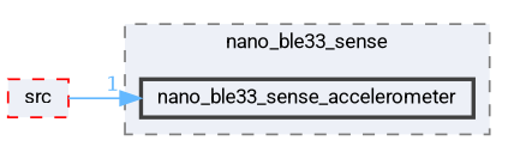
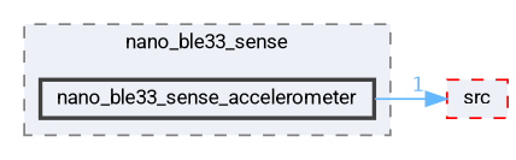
  digraph {
    compound=true
    rankdir=LR
    fontname=Roboto
    node [fillcolor="#edf0f7" fontname=Roboto fontsize=10 shape=box]
    n1 [color=grey25 height=0.2 label=nano_ble33_sense_accelerometer style="filled,bold" width=0.4]
    n2 [color=red height=0.2 label=src style="filled,dashed" width=0.4]
    subgraph cluster_1 {
      bgcolor="#edf0f7"
      fontsize=10
      label=nano_ble33_sense
      pencolor=grey50
      style="filled,dashed"
      n1
    }
-   n2 -> n1 [color=steelblue1 fontcolor=steelblue1 fontname=Roboto fontsize=10 headlabel=1 labeldistance=1.5 labelfontname=Helvetica labelfontsize=10]
+   n1 -> n2 [color=steelblue1 fontcolor=steelblue1 fontname=Roboto fontsize=10 headlabel=1 labeldistance=1.5 labelfontname=Helvetica labelfontsize=10]
  }
